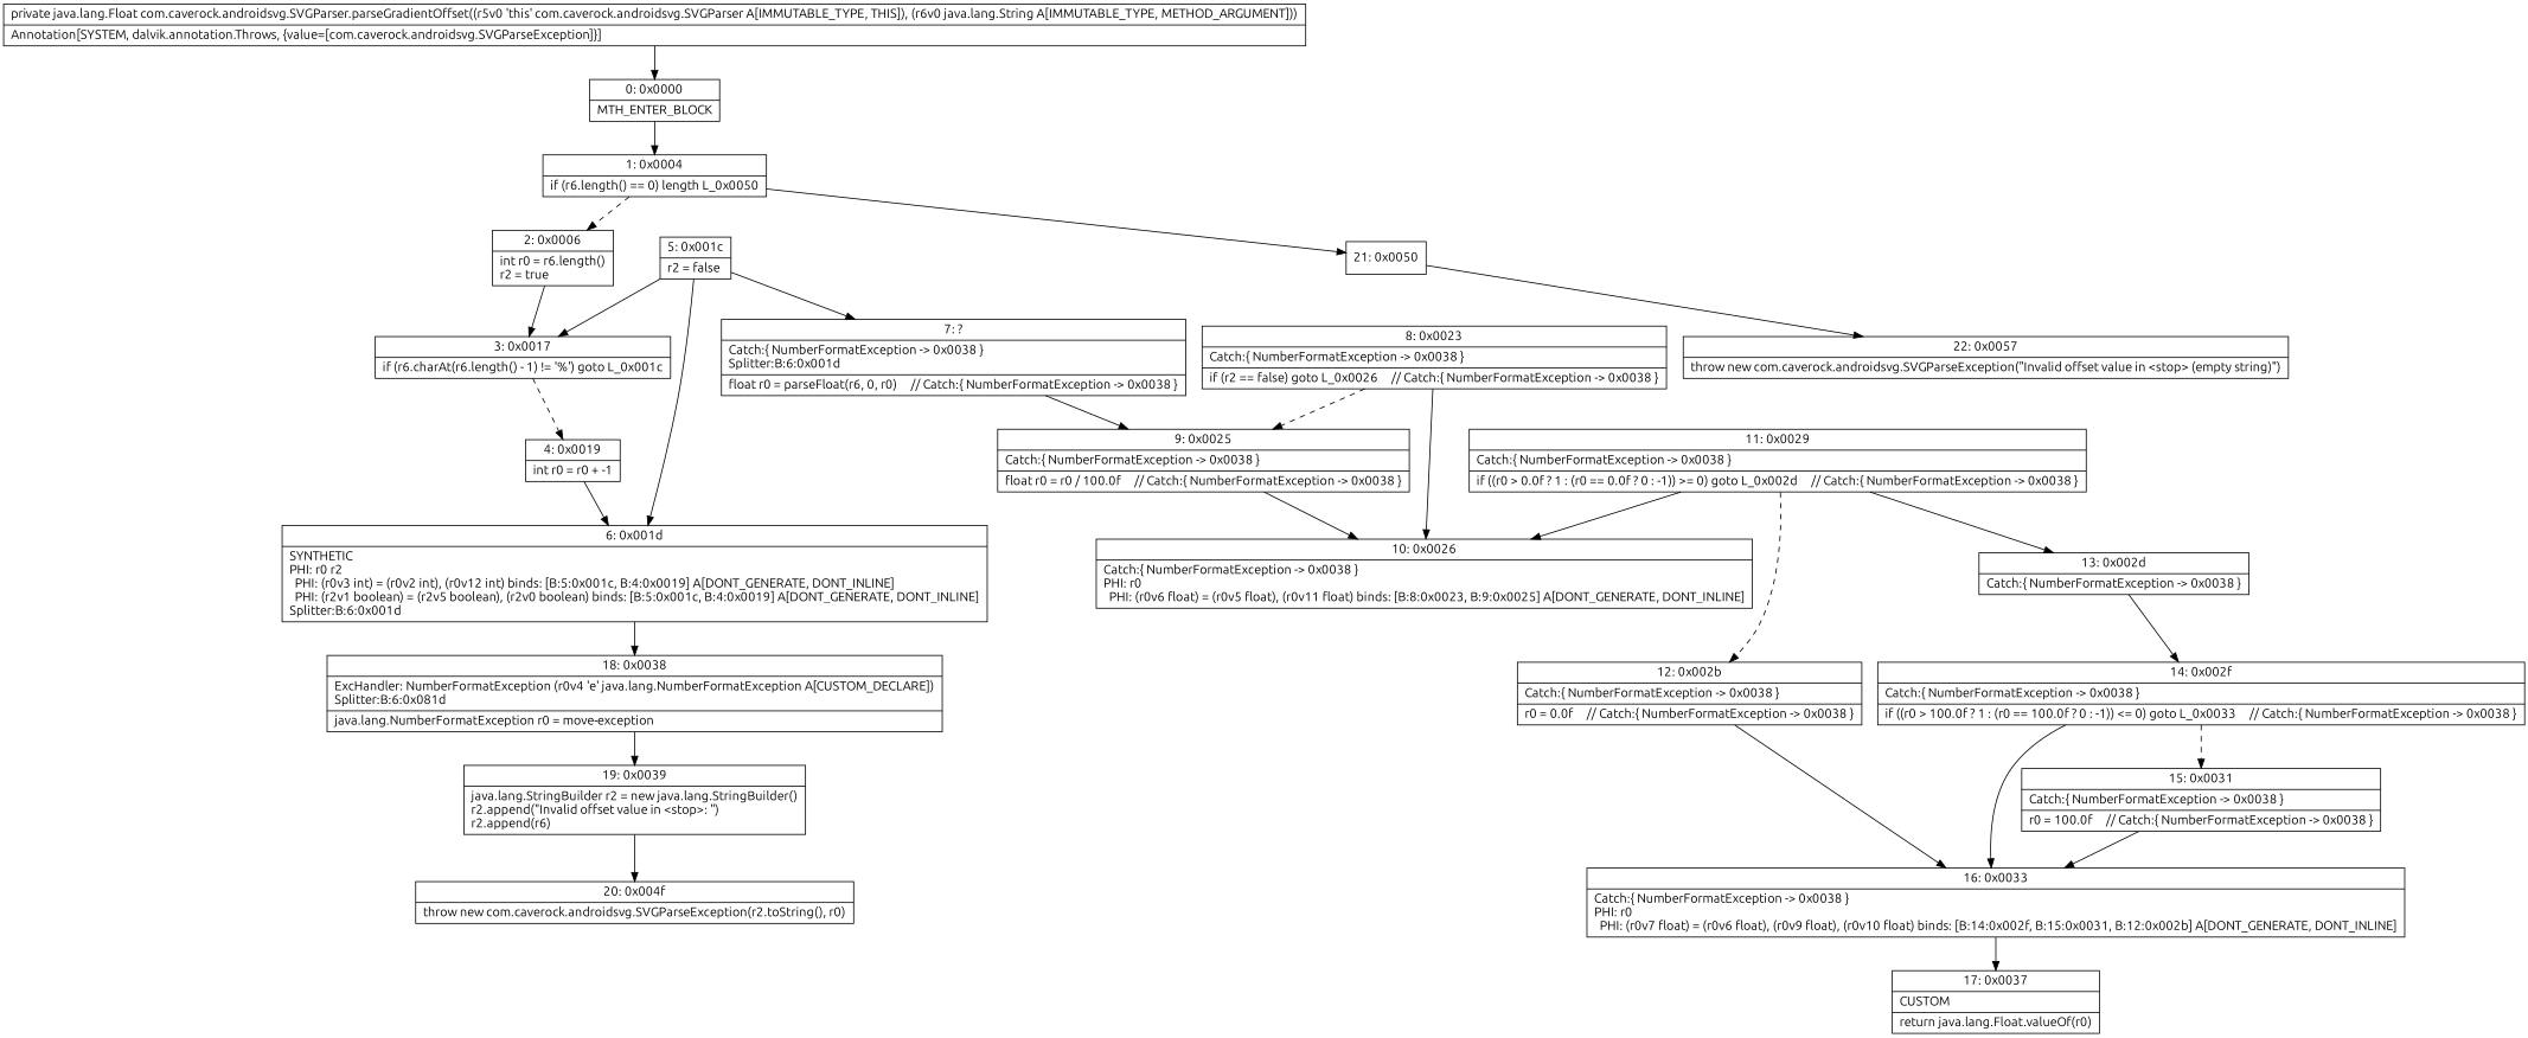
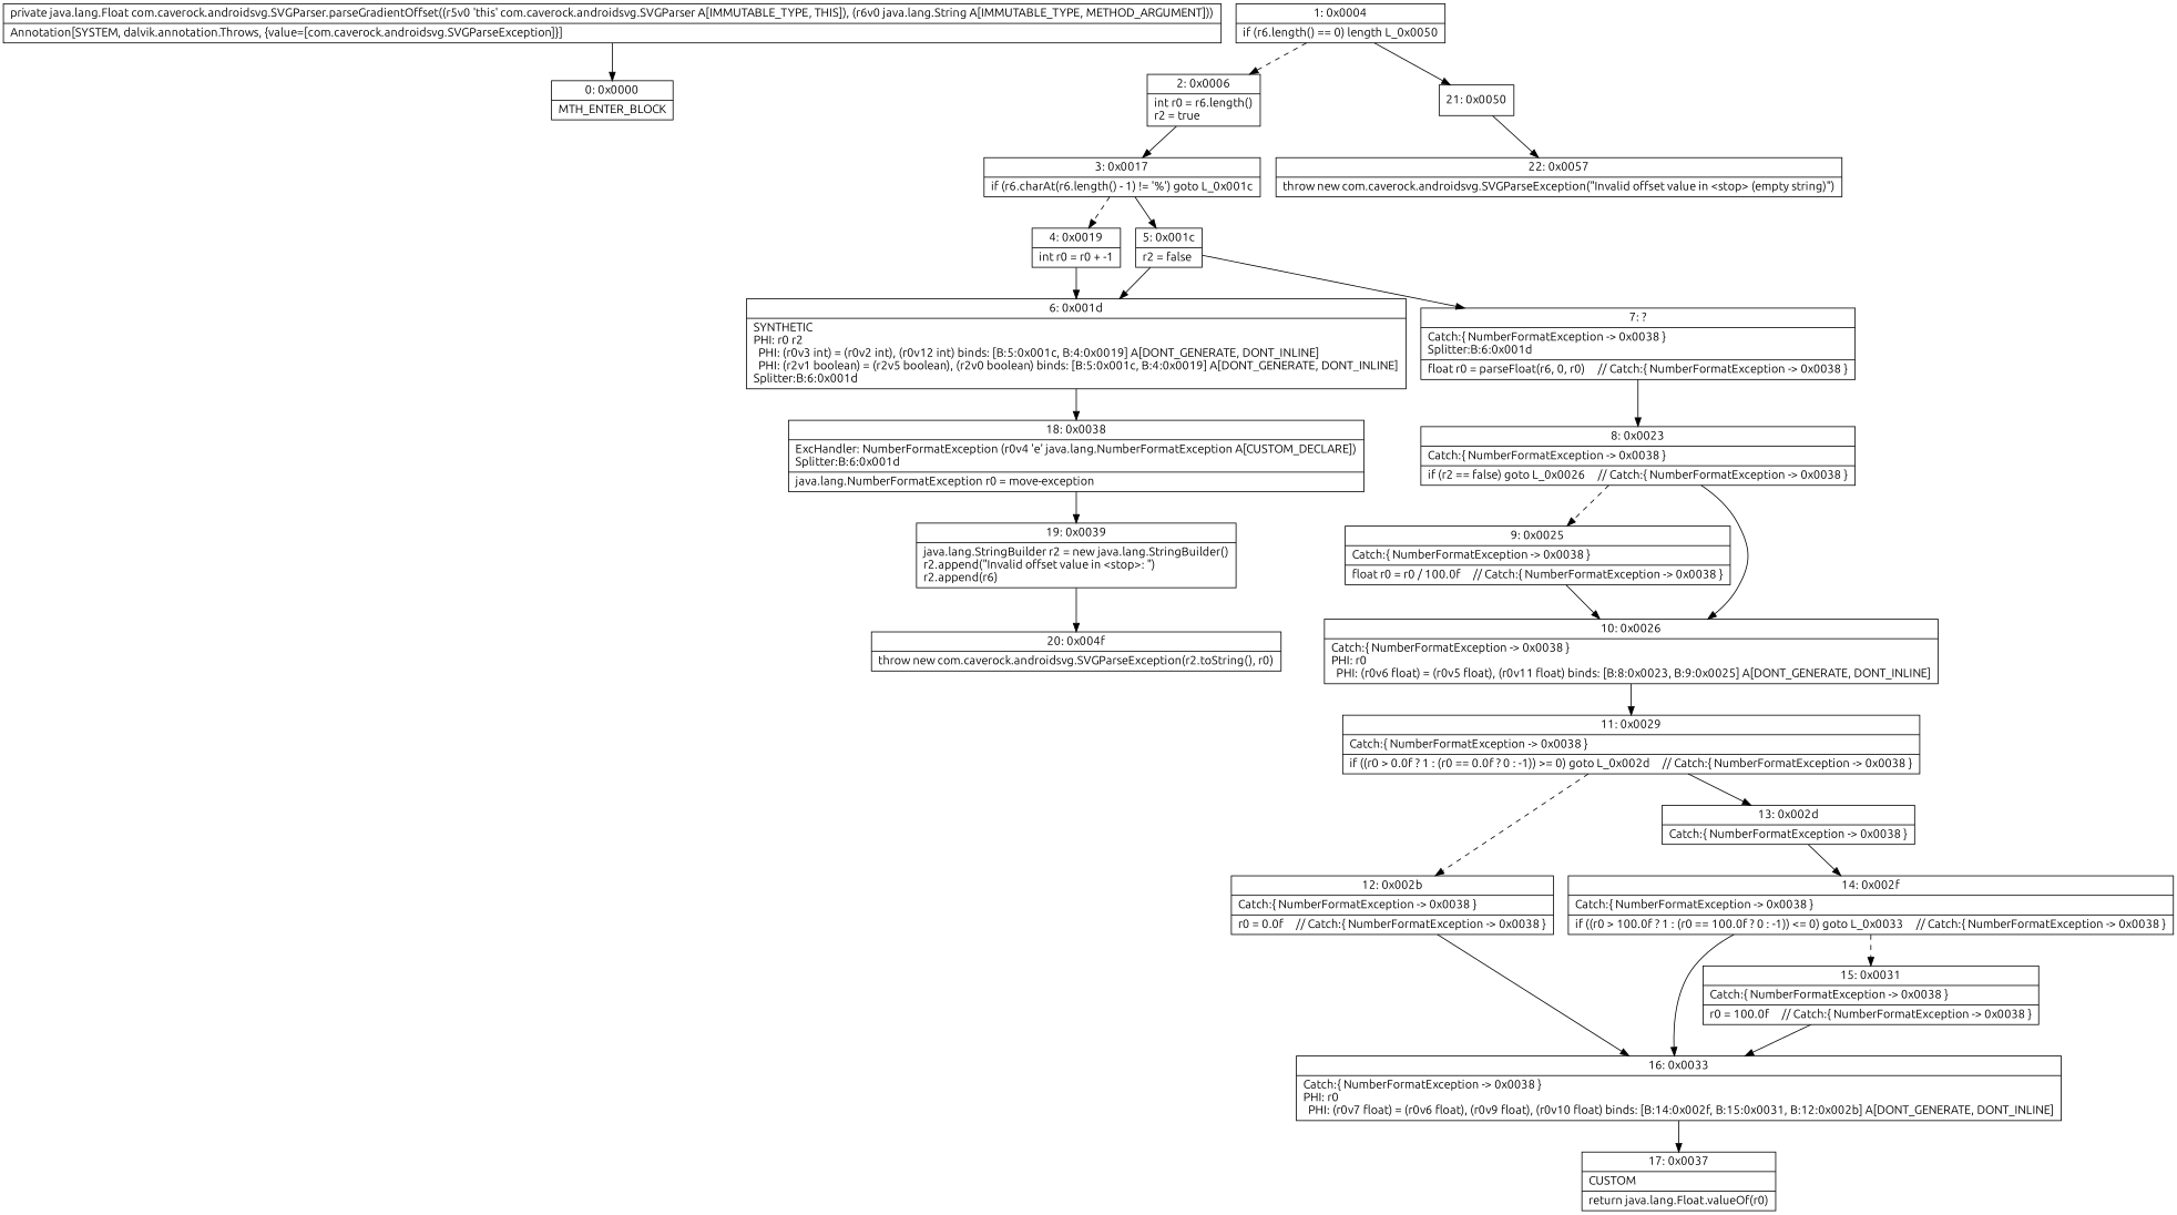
  digraph {
    fontname=Ubuntu
    node [fontname=Ubuntu shape=record]
    edge [fontname=Ubuntu]
    n1 [label="{0\:\ 0x0000|MTH_ENTER_BLOCK\l}"]
    n2 [label="{1\:\ 0x0004|if (r6.length() == 0) length L_0x0050\l}"]
    n3 [label="{2\:\ 0x0006|int r0 = r6.length()\lr2 = true\l}"]
    n4 [label="{21\:\ 0x0050}"]
    n5 [label="{3\:\ 0x0017|if (r6.charAt(r6.length() \- 1) != '%') goto L_0x001c\l}"]
    n6 [label="{22\:\ 0x0057|throw new com.caverock.androidsvg.SVGParseException(\"Invalid offset value in \<stop\> (empty string)\")\l}"]
    n7 [label="{4\:\ 0x0019|int r0 = r0 + \-1\l}"]
    n8 [label="{5\:\ 0x001c|r2 = false\l}"]
    n9 [label="{6\:\ 0x001d|SYNTHETIC\lPHI: r0 r2 \l  PHI: (r0v3 int) = (r0v2 int), (r0v12 int) binds: [B:5:0x001c, B:4:0x0019] A[DONT_GENERATE, DONT_INLINE]\l  PHI: (r2v1 boolean) = (r2v5 boolean), (r2v0 boolean) binds: [B:5:0x001c, B:4:0x0019] A[DONT_GENERATE, DONT_INLINE]\lSplitter:B:6:0x001d\l}"]
    n10 [label="{7\:\ ?|Catch:\{ NumberFormatException \-\> 0x0038 \}\lSplitter:B:6:0x001d\l|float r0 = parseFloat(r6, 0, r0)     \/\/ Catch:\{ NumberFormatException \-\> 0x0038 \}\l}"]
-   n11 [label="{18\:\ 0x0038|ExcHandler: NumberFormatException (r0v4 'e' java.lang.NumberFormatException A[CUSTOM_DECLARE])\lSplitter:B:6:0x081d\l|java.lang.NumberFormatException r0 = move\-exception\l}"]
+   n11 [label="{18\:\ 0x0038|ExcHandler: NumberFormatException (r0v4 'e' java.lang.NumberFormatException A[CUSTOM_DECLARE])\lSplitter:B:6:0x001d\l|java.lang.NumberFormatException r0 = move\-exception\l}"]
    n12 [label="{8\:\ 0x0023|Catch:\{ NumberFormatException \-\> 0x0038 \}\l|if (r2 == false) goto L_0x0026     \/\/ Catch:\{ NumberFormatException \-\> 0x0038 \}\l}"]
    n13 [label="{19\:\ 0x0039|java.lang.StringBuilder r2 = new java.lang.StringBuilder()\lr2.append(\"Invalid offset value in \<stop\>: \")\lr2.append(r6)\l}"]
    n14 [label="{9\:\ 0x0025|Catch:\{ NumberFormatException \-\> 0x0038 \}\l|float r0 = r0 \/ 100.0f     \/\/ Catch:\{ NumberFormatException \-\> 0x0038 \}\l}"]
    n15 [label="{10\:\ 0x0026|Catch:\{ NumberFormatException \-\> 0x0038 \}\lPHI: r0 \l  PHI: (r0v6 float) = (r0v5 float), (r0v11 float) binds: [B:8:0x0023, B:9:0x0025] A[DONT_GENERATE, DONT_INLINE]\l}"]
    n16 [label="{11\:\ 0x0029|Catch:\{ NumberFormatException \-\> 0x0038 \}\l|if ((r0 \> 0.0f ? 1 : (r0 == 0.0f ? 0 : \-1)) \>= 0) goto L_0x002d     \/\/ Catch:\{ NumberFormatException \-\> 0x0038 \}\l}"]
    n17 [label="{12\:\ 0x002b|Catch:\{ NumberFormatException \-\> 0x0038 \}\l|r0 = 0.0f     \/\/ Catch:\{ NumberFormatException \-\> 0x0038 \}\l}"]
    n18 [label="{13\:\ 0x002d|Catch:\{ NumberFormatException \-\> 0x0038 \}\l}"]
    n19 [label="{16\:\ 0x0033|Catch:\{ NumberFormatException \-\> 0x0038 \}\lPHI: r0 \l  PHI: (r0v7 float) = (r0v6 float), (r0v9 float), (r0v10 float) binds: [B:14:0x002f, B:15:0x0031, B:12:0x002b] A[DONT_GENERATE, DONT_INLINE]\l}"]
    n20 [label="{14\:\ 0x002f|Catch:\{ NumberFormatException \-\> 0x0038 \}\l|if ((r0 \> 100.0f ? 1 : (r0 == 100.0f ? 0 : \-1)) \<= 0) goto L_0x0033     \/\/ Catch:\{ NumberFormatException \-\> 0x0038 \}\l}"]
    n21 [label="{17\:\ 0x0037|CUSTOM\l|return java.lang.Float.valueOf(r0)\l}"]
    n22 [label="{15\:\ 0x0031|Catch:\{ NumberFormatException \-\> 0x0038 \}\l|r0 = 100.0f     \/\/ Catch:\{ NumberFormatException \-\> 0x0038 \}\l}"]
    n23 [label="{20\:\ 0x004f|throw new com.caverock.androidsvg.SVGParseException(r2.toString(), r0)\l}"]
    n24 [label="{private java.lang.Float com.caverock.androidsvg.SVGParser.parseGradientOffset((r5v0 'this' com.caverock.androidsvg.SVGParser A[IMMUTABLE_TYPE, THIS]), (r6v0 java.lang.String A[IMMUTABLE_TYPE, METHOD_ARGUMENT]))  | Annotation[SYSTEM, dalvik.annotation.Throws, \{value=[com.caverock.androidsvg.SVGParseException]\}]\l}"]
-   n1 -> n2
    n2 -> n3 [style=dashed]
    n2 -> n4
    n3 -> n5
    n4 -> n6
    n5 -> n7 [style=dashed]
-   n8 -> n5
+   n5 -> n8
    n7 -> n9
    n8 -> n9
    n8 -> n10
    n9 -> n11
-   n10 -> n14
+   n10 -> n12
    n11 -> n13
    n12 -> n14 [style=dashed]
    n12 -> n15
    n13 -> n23
    n14 -> n15
-   n16 -> n15
+   n15 -> n16
    n16 -> n17 [style=dashed]
    n16 -> n18
    n17 -> n19
    n18 -> n20
    n19 -> n21
    n20 -> n19
    n20 -> n22 [style=dashed]
    n22 -> n19
    n24 -> n1
  }
